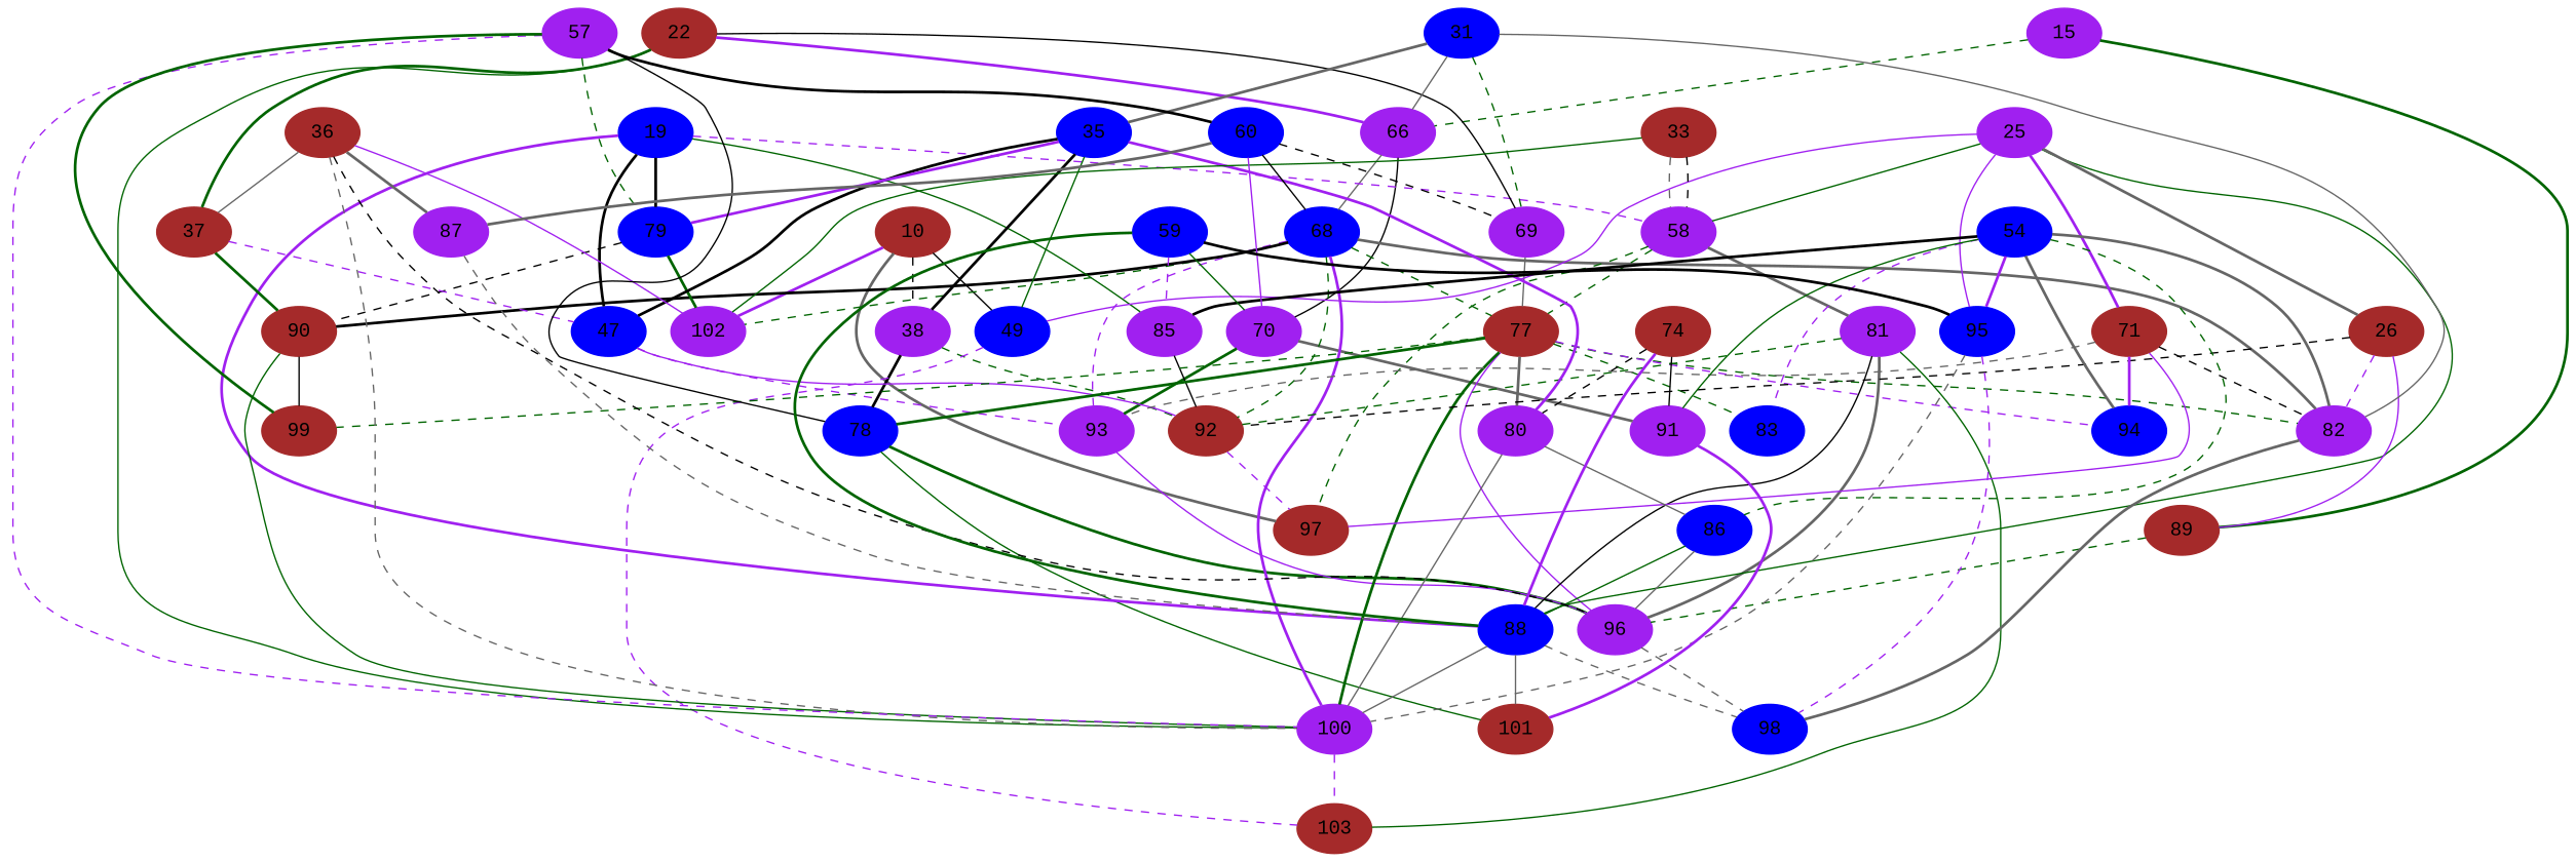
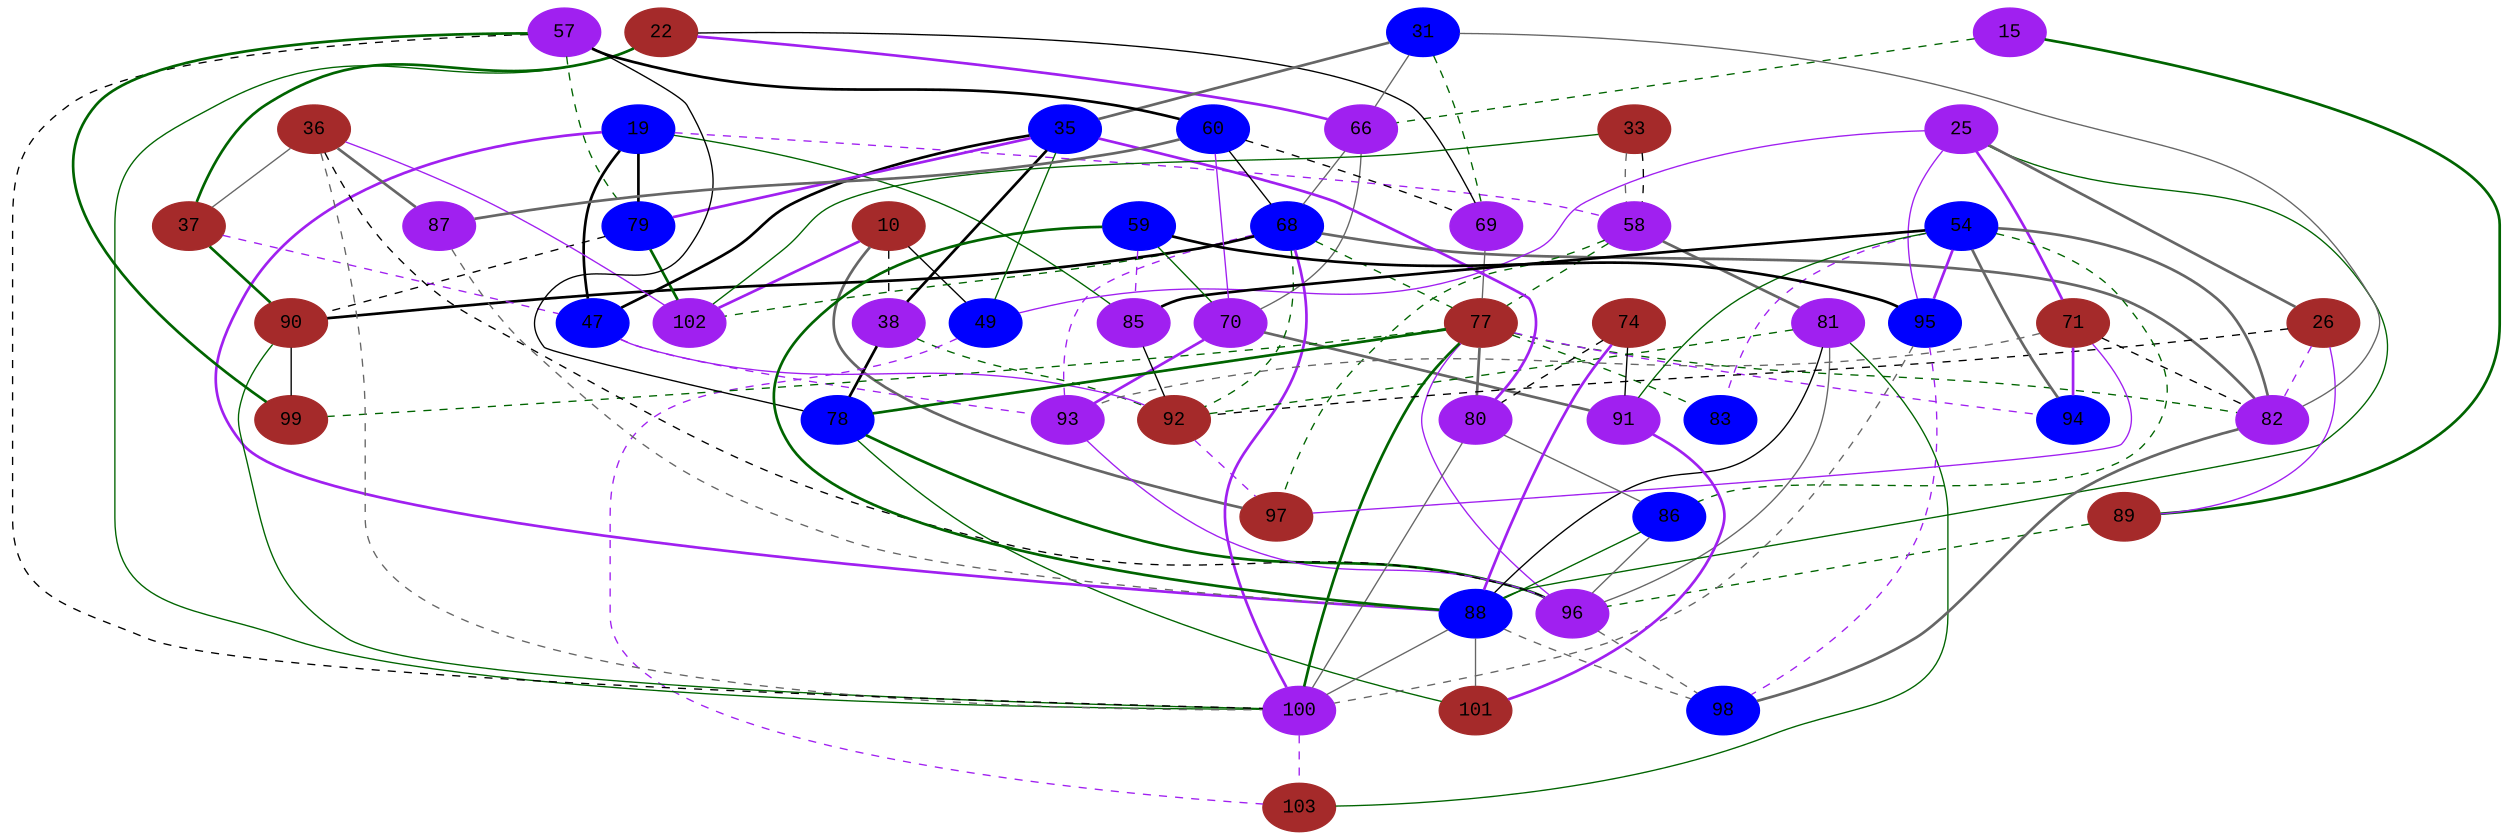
  graph {
    fontname="Liberation Mono"
    node [color=purple fontname="Liberation Mono" style=filled]
    edge [color=darkgreen fontname="Liberation Mono" style=dashed]
    10 [color=brown]
    38
    49 [color=blue super="+14"]
    97 [color=brown]
    102
    92 [color=brown super="+1+75"]
    78 [color=blue super="+21+18"]
    103 [color=brown]
    66 [super="+64"]
    70 [super="+62"]
    68 [color=blue super="+34+41"]
    15
    89 [color=brown]
    96 [super="+73+84"]
    47 [color=blue super="+2"]
    93 [super="+53"]
    19 [color=blue]
    58 [super="+56"]
    79 [color=blue super="+29"]
    85 [super="+67"]
    88 [color=blue super="+9+24+76"]
    77 [color=brown super="+55+50+46"]
    81 [super="+30+45"]
    90 [color=brown super="+42"]
    100 [super="+52+65"]
    101 [color=brown super="+72"]
    98 [color=blue super="+43"]
    37 [color=brown super="+6"]
    22 [color=brown]
    69
    25 [super="+11"]
    26 [color=brown]
    71 [color=brown]
    95 [color=blue super="+12"]
    82 [super="+17+51"]
    94 [color=blue super="+48"]
    35 [color=blue super="+4"]
    80
    31 [color=blue]
    33 [color=brown]
    86 [color=blue super="+5"]
    36 [color=brown]
    87
    99 [color=brown super="+39"]
    54 [color=blue]
    83 [color=blue]
    91 [super="+28+61"]
    57 [super="+40+27"]
    60 [color=blue super="+32"]
    59 [color=blue]
    74 [color=brown]
    10 -- 38 [color=black]
    10 -- 49 [color=black style=solid]
    10 -- 97 [color=gray40 style=bold]
    10 -- 102 [color=purple style=bold]
    38 -- 92
    38 -- 78 [color=black style=bold]
    49 -- 103 [color=purple]
    92 -- 97 [color=purple]
    78 -- 96 [style=bold weight=2]
    78 -- 101 [style=solid]
-   66 -- 70 [color=black style=solid]
+   66 -- 70 [color=gray40 style=solid]
    66 -- 68 [color=gray40 style=solid]
-   70 -- 93 [style=bold]
+   70 -- 93 [color=purple style=bold]
    70 -- 91 [color=gray40 style=bold]
    68 -- 102
    68 -- 92
    68 -- 93 [color=purple weight=3]
    68 -- 77 [weight=2]
    68 -- 90 [color=black style=bold]
    68 -- 100 [color=purple style=bold]
    68 -- 82 [color=gray40 style=bold]
    15 -- 66
    15 -- 89 [style=bold]
    89 -- 96 [weight=3]
    96 -- 98 [color=gray40]
    47 -- 92 [color=purple style=solid]
    47 -- 93 [color=purple]
    93 -- 96 [color=purple style=solid weight=2]
    19 -- 47 [color=black style=bold]
    19 -- 58 [color=purple]
    19 -- 79 [color=black style=bold]
    19 -- 85 [style=solid]
    19 -- 88 [color=purple style=bold]
    58 -- 97
    58 -- 77 [weight=2]
    58 -- 81 [color=gray40 style=bold weight=2]
    79 -- 102 [style=bold]
    79 -- 90 [color=black]
    85 -- 92 [color=black style=solid]
    88 -- 100 [color=gray40 style=solid weight=2]
    88 -- 101 [color=gray40 style=solid]
    88 -- 98 [color=gray40]
    77 -- 78 [style=bold weight=2]
    77 -- 96 [color=purple style=solid weight=2]
    77 -- 100 [style=bold]
    77 -- 82
    77 -- 94 [color=purple]
    77 -- 80 [color=gray40 style=bold]
    77 -- 99 [weight=2]
    77 -- 83
    81 -- 92 [weight=2]
    81 -- 103 [style=solid]
-   81 -- 96 [color=gray40 style=bold]
+   81 -- 96 [color=gray40 style=solid]
    81 -- 88 [color=black style=solid]
    90 -- 100 [style=solid]
    90 -- 99 [color=black style=solid]
    100 -- 103 [color=purple]
    37 -- 47 [color=purple]
    37 -- 90 [style=bold]
    22 -- 66 [color=purple style=bold]
    22 -- 100 [style=solid]
    22 -- 37 [style=bold weight=2]
    22 -- 69 [color=black style=solid]
    69 -- 77 [color=gray40 style=solid]
    25 -- 49 [color=purple style=solid weight=2]
-   25 -- 58 [style=solid]
    25 -- 88 [style=solid weight=2]
    25 -- 26 [color=gray40 style=bold]
    25 -- 71 [color=purple style=bold]
    25 -- 95 [color=purple style=solid]
    26 -- 92 [color=black]
    26 -- 89 [color=purple style=solid]
    26 -- 82 [color=purple]
    71 -- 97 [color=purple style=solid]
    71 -- 93 [color=gray40]
    71 -- 82 [color=black]
    71 -- 94 [color=purple style=bold]
    95 -- 100 [color=gray40]
    95 -- 98 [color=purple]
    82 -- 98 [color=gray40 style=bold]
    35 -- 38 [color=black style=bold]
    35 -- 49 [style=solid]
    35 -- 47 [color=black style=bold]
    35 -- 79 [color=purple style=bold]
    35 -- 80 [color=purple style=bold]
    80 -- 100 [color=gray40 style=solid weight=2]
    80 -- 86 [color=gray40 style=solid]
    31 -- 66 [color=gray40 style=solid]
    31 -- 69
    31 -- 82 [color=gray40 style=solid weight=2]
    31 -- 35 [color=gray40 style=bold weight=2]
    33 -- 102 [style=solid]
    33 -- 58 [color=gray40]
    33 -- 58 [color=black]
    86 -- 96 [color=gray40 style=solid]
    86 -- 88 [style=solid]
    36 -- 102 [color=purple style=solid]
    36 -- 96 [color=black]
    36 -- 100 [color=gray40]
    36 -- 37 [color=gray40 style=solid]
    36 -- 87 [color=gray40 style=bold]
    87 -- 88 [color=gray40]
    54 -- 85 [color=black style=bold]
    54 -- 95 [color=purple style=bold]
    54 -- 82 [color=gray40 style=bold]
    54 -- 94 [color=gray40 style=bold]
    54 -- 86
    54 -- 83 [color=purple]
    54 -- 91 [style=solid weight=2]
    91 -- 101 [color=purple style=bold]
    57 -- 78 [color=black style=solid weight=3]
    57 -- 79 [weight=2]
-   57 -- 100 [color=purple]
+   57 -- 100 [color=black]
    57 -- 99 [style=bold weight=2]
    57 -- 60 [color=black style=bold]
    60 -- 70 [color=purple style=solid]
    60 -- 68 [color=black style=solid]
    60 -- 69 [color=black]
    60 -- 87 [color=gray40 style=bold]
    59 -- 70 [style=solid]
    59 -- 85 [color=purple]
    59 -- 88 [style=bold]
    59 -- 95 [color=black style=bold]
    74 -- 88 [color=purple style=bold]
    74 -- 80 [color=black]
    74 -- 91 [color=black style=solid]
  }
